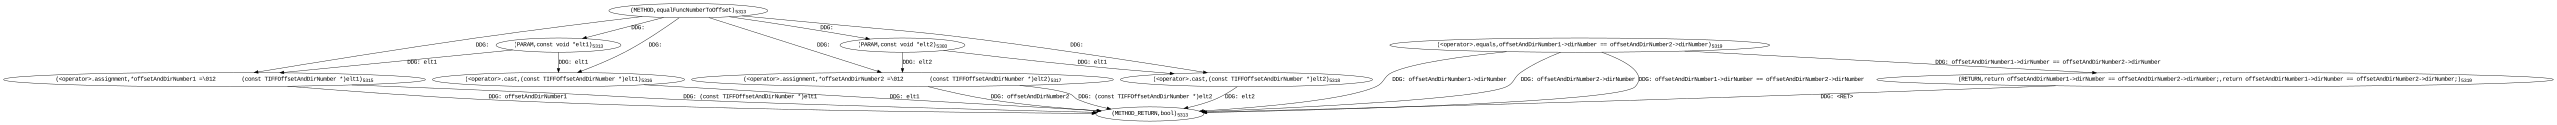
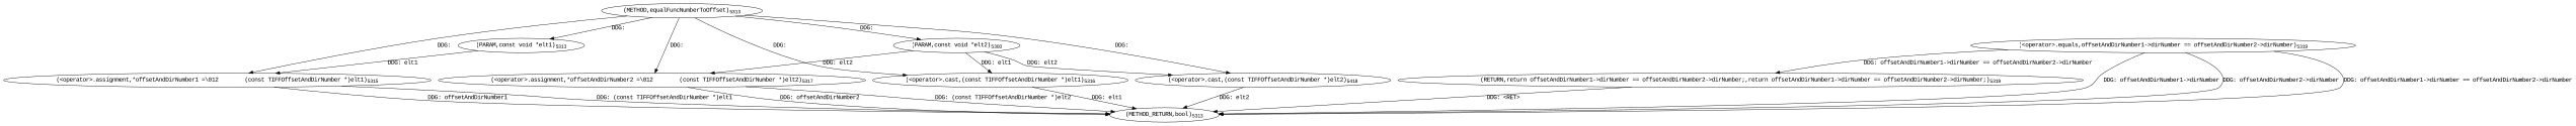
  digraph {
    fontname="Liberation Mono"
    node [fontname="Liberation Mono"]
    edge [fontname="Liberation Mono"]
    n1 [label=<(METHOD,equalFuncNumberToOffset)<SUB>5313</SUB>>]
    n2 [label=<(PARAM,const void *elt1)<SUB>5313</SUB>>]
    n3 [label=<(PARAM,const void *elt2)<SUB>5303</SUB>>]
    n4 [label=<(&lt;operator&gt;.assignment,*offsetAndDirNumber1 =\012        (const TIFFOffsetAndDirNumber *)elt1)<SUB>5315</SUB>>]
    n5 [label=<(&lt;operator&gt;.assignment,*offsetAndDirNumber2 =\012        (const TIFFOffsetAndDirNumber *)elt2)<SUB>5317</SUB>>]
    n6 [label=<(&lt;operator&gt;.cast,(const TIFFOffsetAndDirNumber *)elt1)<SUB>5316</SUB>>]
-   n7 [label=<(&lt;operator&gt;.cast,(const TIFFOffsetAndDirNumber *)elt2)<SUB>5318</SUB>>]
+   n7 [label=<(&lt;operator&gt;.cast,(const TIFFOffsetAndDirNumber *)elt2)<SUB>5418</SUB>>]
    n8 [label=<(METHOD_RETURN,bool)<SUB>5313</SUB>>]
    n9 [label=<(RETURN,return offsetAndDirNumber1-&gt;dirNumber == offsetAndDirNumber2-&gt;dirNumber;,return offsetAndDirNumber1-&gt;dirNumber == offsetAndDirNumber2-&gt;dirNumber;)<SUB>5319</SUB>>]
    n10 [label=<(&lt;operator&gt;.equals,offsetAndDirNumber1-&gt;dirNumber == offsetAndDirNumber2-&gt;dirNumber)<SUB>5319</SUB>>]
    n1 -> n2 [label="DDG: "]
    n1 -> n3 [label="DDG: "]
    n1 -> n4 [label="DDG: "]
    n1 -> n5 [label="DDG: "]
    n1 -> n6 [label="DDG: "]
    n1 -> n7 [label="DDG: "]
    n2 -> n4 [label="DDG: elt1"]
-   n2 -> n6 [label="DDG: elt1"]
+   n3 -> n6 [label="DDG: elt1"]
    n3 -> n5 [label="DDG: elt2"]
-   n3 -> n7 [label="DDG: elt1"]
+   n3 -> n7 [label="DDG: elt2"]
    n4 -> n8 [label="DDG: offsetAndDirNumber1"]
    n4 -> n8 [label="DDG: (const TIFFOffsetAndDirNumber *)elt1"]
    n5 -> n8 [label="DDG: offsetAndDirNumber2"]
    n5 -> n8 [label="DDG: (const TIFFOffsetAndDirNumber *)elt2"]
    n6 -> n8 [label="DDG: elt1"]
    n7 -> n8 [label="DDG: elt2"]
    n9 -> n8 [label="DDG: &lt;RET&gt;"]
    n10 -> n8 [label="DDG: offsetAndDirNumber1-&gt;dirNumber"]
    n10 -> n8 [label="DDG: offsetAndDirNumber2-&gt;dirNumber"]
    n10 -> n8 [label="DDG: offsetAndDirNumber1-&gt;dirNumber == offsetAndDirNumber2-&gt;dirNumber"]
    n10 -> n9 [label="DDG: offsetAndDirNumber1-&gt;dirNumber == offsetAndDirNumber2-&gt;dirNumber"]
  }
